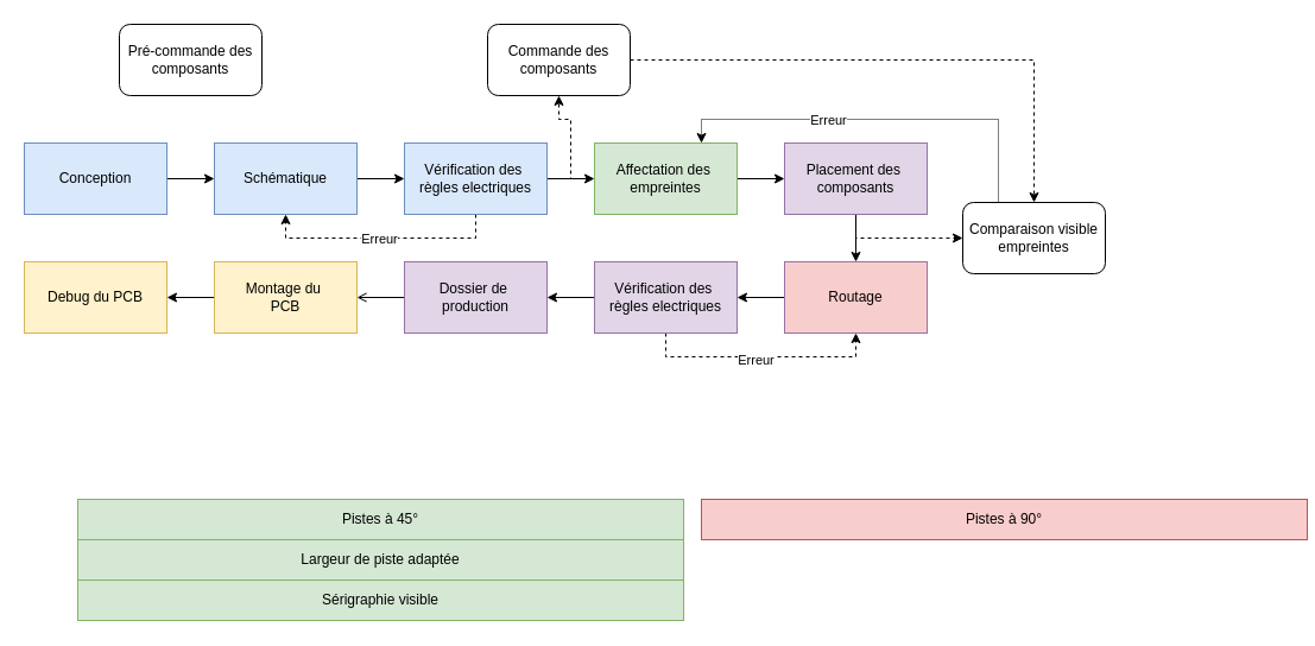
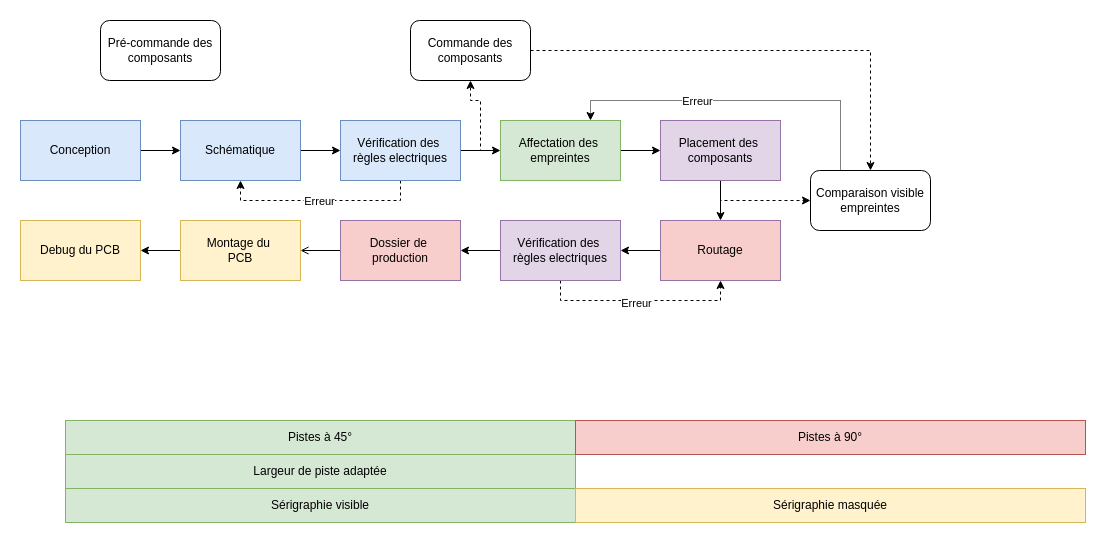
  <mxCell id="0" />
  <mxCell id="1" parent="0" />
  <mxCell id="2" style="edgeStyle=orthogonalEdgeStyle;rounded=0;orthogonalLoop=1;jettySize=auto;html=1;exitX=1;exitY=0.5;exitDx=0;exitDy=0;" parent="1" source="3" target="5" edge="1"><mxGeometry relative="1" as="geometry" /></mxCell>
  <mxCell id="3" value="Conception" style="rounded=0;whiteSpace=wrap;html=1;fillColor=#dae8fc;strokeColor=#6c8ebf;" parent="1" vertex="1"><mxGeometry x="20" y="120" width="120" height="60" as="geometry" /></mxCell>
  <mxCell id="4" style="edgeStyle=orthogonalEdgeStyle;rounded=0;orthogonalLoop=1;jettySize=auto;html=1;exitX=1;exitY=0.5;exitDx=0;exitDy=0;entryX=0;entryY=0.5;entryDx=0;entryDy=0;" parent="1" source="5" target="12" edge="1"><mxGeometry relative="1" as="geometry" /></mxCell>
  <mxCell id="5" value="Schématique" style="rounded=0;whiteSpace=wrap;html=1;fillColor=#dae8fc;strokeColor=#6c8ebf;" parent="1" vertex="1"><mxGeometry x="180" y="120" width="120" height="60" as="geometry" /></mxCell>
  <mxCell id="6" style="edgeStyle=orthogonalEdgeStyle;rounded=0;orthogonalLoop=1;jettySize=auto;html=1;exitX=1;exitY=0.5;exitDx=0;exitDy=0;" parent="1" source="7" target="15" edge="1"><mxGeometry relative="1" as="geometry" /></mxCell>
  <mxCell id="7" value="Affectation des&amp;nbsp;&lt;br&gt;empreintes" style="rounded=0;whiteSpace=wrap;html=1;fillColor=#d5e8d4;strokeColor=#82b366;" parent="1" vertex="1"><mxGeometry x="500" y="120" width="120" height="60" as="geometry" /></mxCell>
  <mxCell id="8" style="edgeStyle=orthogonalEdgeStyle;rounded=0;orthogonalLoop=1;jettySize=auto;html=1;exitX=0.5;exitY=1;exitDx=0;exitDy=0;entryX=0.5;entryY=1;entryDx=0;entryDy=0;dashed=1;" parent="1" source="12" target="5" edge="1"><mxGeometry relative="1" as="geometry" /></mxCell>
  <mxCell id="9" value="Erreur" style="edgeLabel;html=1;align=center;verticalAlign=middle;resizable=0;points=[];" parent="8" vertex="1" connectable="0"><mxGeometry x="0.025" relative="1" as="geometry"><mxPoint as="offset" /></mxGeometry></mxCell>
  <mxCell id="10" style="edgeStyle=orthogonalEdgeStyle;rounded=0;orthogonalLoop=1;jettySize=auto;html=1;exitX=1;exitY=0.5;exitDx=0;exitDy=0;" parent="1" source="12" target="7" edge="1"><mxGeometry relative="1" as="geometry" /></mxCell>
  <mxCell id="11" style="edgeStyle=orthogonalEdgeStyle;rounded=0;orthogonalLoop=1;jettySize=auto;html=1;exitX=1;exitY=0.5;exitDx=0;exitDy=0;entryX=0.5;entryY=1;entryDx=0;entryDy=0;dashed=1;" parent="1" source="12" target="29" edge="1"><mxGeometry relative="1" as="geometry" /></mxCell>
  <mxCell id="12" value="Vérification des&amp;nbsp;&lt;br&gt;règles electriques" style="rounded=0;whiteSpace=wrap;html=1;fillColor=#dae8fc;strokeColor=#6c8ebf;" parent="1" vertex="1"><mxGeometry x="340" y="120" width="120" height="60" as="geometry" /></mxCell>
  <mxCell id="13" style="edgeStyle=orthogonalEdgeStyle;rounded=0;orthogonalLoop=1;jettySize=auto;html=1;exitX=0.5;exitY=1;exitDx=0;exitDy=0;" parent="1" source="15" target="17" edge="1"><mxGeometry relative="1" as="geometry" /></mxCell>
  <mxCell id="14" style="edgeStyle=orthogonalEdgeStyle;rounded=0;orthogonalLoop=1;jettySize=auto;html=1;exitX=0.5;exitY=1;exitDx=0;exitDy=0;entryX=0;entryY=0.5;entryDx=0;entryDy=0;dashed=1;" parent="1" source="15" target="32" edge="1"><mxGeometry relative="1" as="geometry" /></mxCell>
  <mxCell id="15" value="Placement des&amp;nbsp;&lt;br&gt;composants" style="rounded=0;whiteSpace=wrap;html=1;fillColor=#e1d5e7;strokeColor=#9673a6;" parent="1" vertex="1"><mxGeometry x="660" y="120" width="120" height="60" as="geometry" /></mxCell>
  <mxCell id="16" style="edgeStyle=orthogonalEdgeStyle;rounded=0;orthogonalLoop=1;jettySize=auto;html=1;exitX=0;exitY=0.5;exitDx=0;exitDy=0;entryX=1;entryY=0.5;entryDx=0;entryDy=0;" parent="1" source="17" target="21" edge="1"><mxGeometry relative="1" as="geometry" /></mxCell>
  <mxCell id="17" value="Routage" style="rounded=0;whiteSpace=wrap;html=1;fillColor=#f8cecc;strokeColor=#9673a6;" parent="1" vertex="1"><mxGeometry x="660" y="220" width="120" height="60" as="geometry" /></mxCell>
  <mxCell id="18" style="edgeStyle=orthogonalEdgeStyle;rounded=0;orthogonalLoop=1;jettySize=auto;html=1;exitX=0;exitY=0.5;exitDx=0;exitDy=0;entryX=1;entryY=0.5;entryDx=0;entryDy=0;" parent="1" source="21" target="23" edge="1"><mxGeometry relative="1" as="geometry" /></mxCell>
  <mxCell id="19" style="edgeStyle=orthogonalEdgeStyle;rounded=0;orthogonalLoop=1;jettySize=auto;html=1;exitX=0.5;exitY=1;exitDx=0;exitDy=0;entryX=0.5;entryY=1;entryDx=0;entryDy=0;dashed=1;" parent="1" source="21" target="17" edge="1"><mxGeometry relative="1" as="geometry" /></mxCell>
  <mxCell id="20" value="Erreur" style="edgeLabel;html=1;align=center;verticalAlign=middle;resizable=0;points=[];" parent="19" vertex="1" connectable="0"><mxGeometry x="-0.055" y="-2" relative="1" as="geometry"><mxPoint as="offset" /></mxGeometry></mxCell>
  <mxCell id="21" value="Vérification des&amp;nbsp;&lt;br&gt;règles electriques" style="rounded=0;whiteSpace=wrap;html=1;fillColor=#e1d5e7;strokeColor=#9673a6;" parent="1" vertex="1"><mxGeometry x="500" y="220" width="120" height="60" as="geometry" /></mxCell>
  <mxCell id="22" style="edgeStyle=orthogonalEdgeStyle;rounded=0;orthogonalLoop=1;jettySize=auto;html=1;exitX=0;exitY=0.5;exitDx=0;exitDy=0;entryX=1;entryY=0.5;entryDx=0;entryDy=0;endArrow=open;" parent="1" source="23" target="25" edge="1"><mxGeometry relative="1" as="geometry" /></mxCell>
- <mxCell id="23" value="Dossier de&amp;nbsp;&lt;br&gt;production" style="rounded=0;whiteSpace=wrap;html=1;fillColor=#e1d5e7;strokeColor=#9673a6;" parent="1" vertex="1"><mxGeometry x="340" y="220" width="120" height="60" as="geometry" /></mxCell>
+ <mxCell id="23" value="Dossier de&amp;nbsp;&lt;br&gt;production" style="rounded=0;whiteSpace=wrap;html=1;fillColor=#f8cecc;strokeColor=#9673a6;" parent="1" vertex="1"><mxGeometry x="340" y="220" width="120" height="60" as="geometry" /></mxCell>
  <mxCell id="24" style="edgeStyle=orthogonalEdgeStyle;rounded=0;orthogonalLoop=1;jettySize=auto;html=1;exitX=0;exitY=0.5;exitDx=0;exitDy=0;entryX=1;entryY=0.5;entryDx=0;entryDy=0;" parent="1" source="25" target="26" edge="1"><mxGeometry relative="1" as="geometry" /></mxCell>
  <mxCell id="25" value="Montage du&amp;nbsp;&lt;br&gt;PCB" style="rounded=0;whiteSpace=wrap;html=1;fillColor=#fff2cc;strokeColor=#d6b656;" parent="1" vertex="1"><mxGeometry x="180" y="220" width="120" height="60" as="geometry" /></mxCell>
  <mxCell id="26" value="Debug du PCB" style="rounded=0;whiteSpace=wrap;html=1;fillColor=#fff2cc;strokeColor=#d6b656;" parent="1" vertex="1"><mxGeometry x="20" y="220" width="120" height="60" as="geometry" /></mxCell>
  <mxCell id="27" value="Pré-commande des&lt;br&gt;composants" style="rounded=1;whiteSpace=wrap;html=1;" parent="1" vertex="1"><mxGeometry x="100" y="20" width="120" height="60" as="geometry" /></mxCell>
  <mxCell id="28" style="edgeStyle=orthogonalEdgeStyle;rounded=0;orthogonalLoop=1;jettySize=auto;html=1;exitX=1;exitY=0.5;exitDx=0;exitDy=0;dashed=1;" parent="1" source="29" target="32" edge="1"><mxGeometry relative="1" as="geometry" /></mxCell>
  <mxCell id="29" value="Commande des&lt;br&gt;composants" style="rounded=1;whiteSpace=wrap;html=1;" parent="1" vertex="1"><mxGeometry x="410" y="20" width="120" height="60" as="geometry" /></mxCell>
  <mxCell id="30" style="edgeStyle=orthogonalEdgeStyle;rounded=0;orthogonalLoop=1;jettySize=auto;html=1;exitX=0.25;exitY=0;exitDx=0;exitDy=0;entryX=0.75;entryY=0;entryDx=0;entryDy=0;dashed=1;dashPattern=1 1;" parent="1" source="32" target="7" edge="1"><mxGeometry relative="1" as="geometry" /></mxCell>
  <mxCell id="31" value="Erreur" style="edgeLabel;html=1;align=center;verticalAlign=middle;resizable=0;points=[];" parent="30" vertex="1" connectable="0"><mxGeometry x="0.258" relative="1" as="geometry"><mxPoint as="offset" /></mxGeometry></mxCell>
  <mxCell id="32" value="Comparaison visible empreintes" style="rounded=1;whiteSpace=wrap;html=1;" parent="1" vertex="1"><mxGeometry x="810" y="170" width="120" height="60" as="geometry" /></mxCell>
  <mxCell id="33" value="Pistes à 45°" style="rounded=0;whiteSpace=wrap;html=1;fillColor=#d5e8d4;strokeColor=#82b366;" parent="1" vertex="1"><mxGeometry x="65" y="420" width="510" height="34" as="geometry" /></mxCell>
  <mxCell id="34" value="Largeur de piste adaptée" style="rounded=0;whiteSpace=wrap;html=1;fillColor=#d5e8d4;strokeColor=#82b366;" parent="1" vertex="1"><mxGeometry x="65" y="454" width="510" height="34" as="geometry" /></mxCell>
- <mxCell id="35" value="Pistes à 90°" style="rounded=0;whiteSpace=wrap;html=1;fillColor=#f8cecc;strokeColor=#b85450;" parent="1" vertex="1"><mxGeometry x="590" y="420" width="510" height="34" as="geometry" /></mxCell>
+ <mxCell id="35" value="Pistes à 90°" style="rounded=0;whiteSpace=wrap;html=1;fillColor=#f8cecc;strokeColor=#b85450;" parent="1" vertex="1"><mxGeometry x="575" y="420" width="510" height="34" as="geometry" /></mxCell>
  <mxCell id="36" value="Sérigraphie visible" style="rounded=0;whiteSpace=wrap;html=1;fillColor=#d5e8d4;strokeColor=#82b366;" parent="1" vertex="1"><mxGeometry x="65" y="488" width="510" height="34" as="geometry" /></mxCell>
+ <mxCell id="37" value="Sérigraphie masquée" style="rounded=0;whiteSpace=wrap;html=1;fillColor=#fff2cc;strokeColor=#d6b656;" parent="1" vertex="1"><mxGeometry x="575" y="488" width="510" height="34" as="geometry" /></mxCell>
